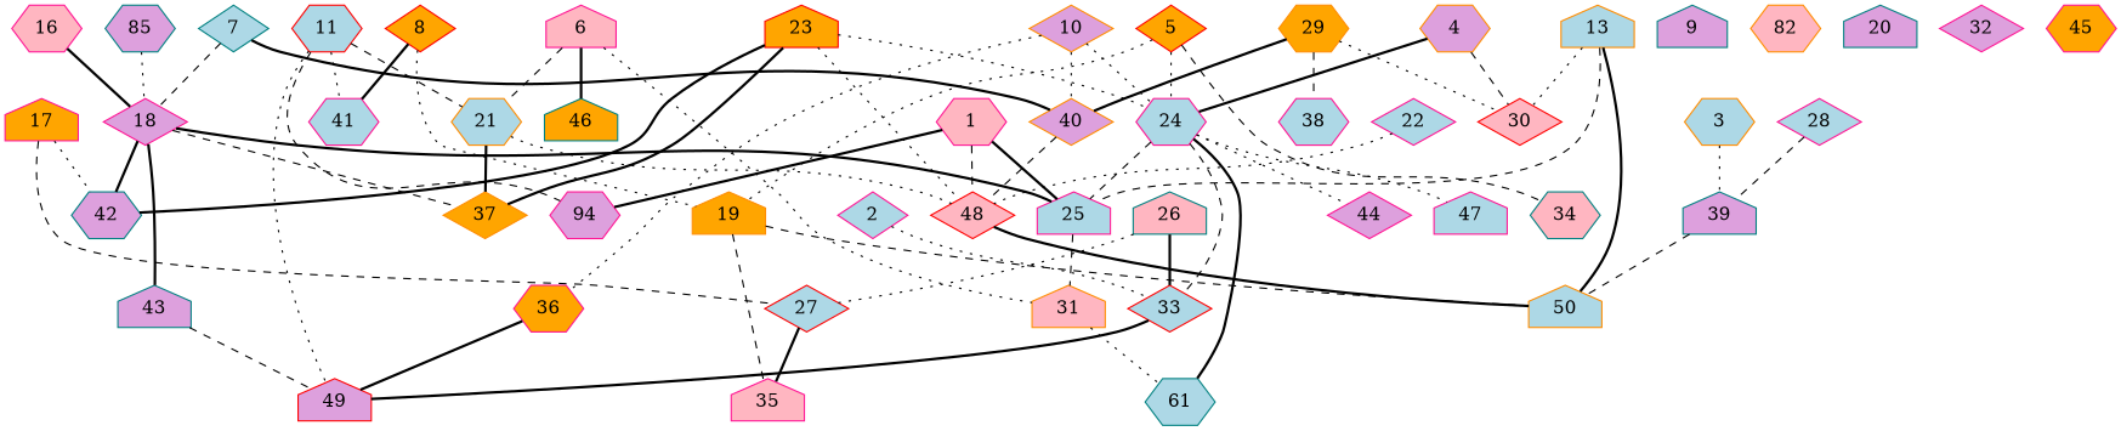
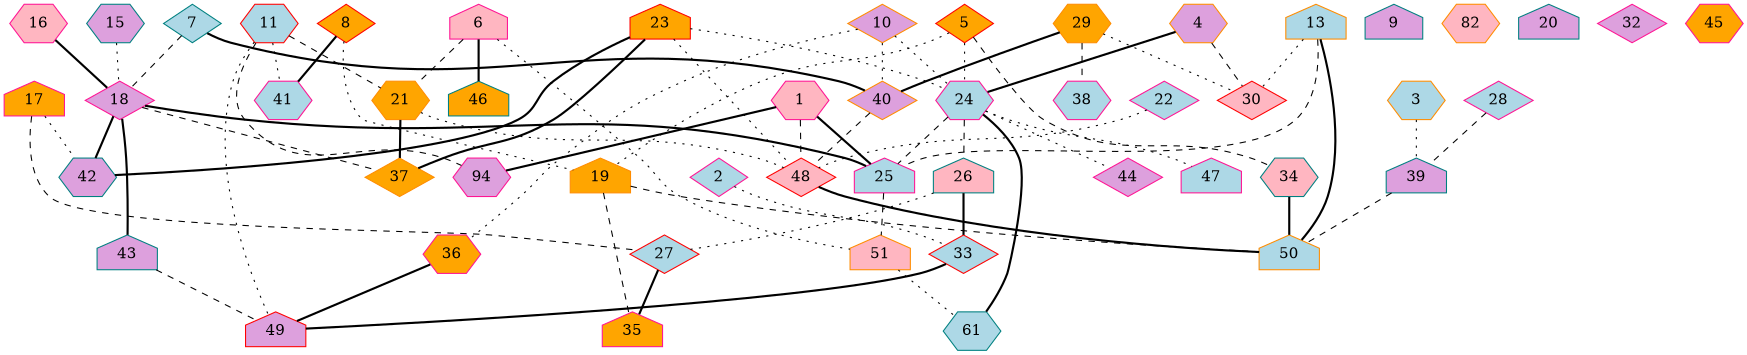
  graph {
    node [color=deeppink fillcolor=lightblue shape=hexagon style=filled]
    edge [style=dotted]
    1 [fillcolor=lightpink]
    n2 [fillcolor=plum label=94]
    25 [shape=house]
    48 [color=red fillcolor=lightpink shape=diamond]
-   31 [color=darkorange fillcolor=lightpink shape=house]
+   31 [color=darkorange fillcolor=lightpink shape=house label=51]
    50 [color=darkorange shape=house]
    2 [shape=diamond]
    33 [color=red shape=diamond]
    49 [color=red fillcolor=plum shape=house]
    3 [color=darkorange]
    39 [color=teal fillcolor=plum shape=house]
    4 [color=darkorange fillcolor=plum]
    24
    30 [color=red fillcolor=lightpink shape=diamond]
    26 [color=teal fillcolor=lightpink shape=house]
    44 [fillcolor=plum shape=diamond]
    47 [shape=house]
    n18 [color=teal label=61]
    5 [color=red fillcolor=orange shape=diamond]
    19 [color=darkorange fillcolor=orange shape=house]
    34 [color=teal fillcolor=lightpink]
-   35 [fillcolor=lightpink shape=house]
+   35 [fillcolor=orange shape=house]
    6 [fillcolor=lightpink shape=house]
-   21 [color=darkorange]
+   21 [color=darkorange fillcolor=orange]
    46 [color=teal fillcolor=orange shape=house]
    37 [color=darkorange fillcolor=orange shape=diamond]
    7 [color=teal shape=diamond]
    18 [fillcolor=plum shape=diamond]
    40 [color=darkorange fillcolor=plum shape=diamond]
    42 [color=teal fillcolor=plum]
    43 [color=teal fillcolor=plum shape=house]
    8 [color=red fillcolor=orange shape=diamond]
    41
    9 [color=teal fillcolor=plum shape=house]
    10 [color=darkorange fillcolor=plum shape=diamond]
    36 [fillcolor=orange]
    11 [color=red]
    n38 [color=darkorange fillcolor=lightpink label=82]
    13 [color=darkorange shape=house]
-   15 [color=teal fillcolor=plum label=85]
+   15 [color=teal fillcolor=plum]
    16 [fillcolor=lightpink]
    17 [fillcolor=orange shape=house]
    27 [color=red shape=diamond]
    20 [color=teal fillcolor=plum shape=house]
    22 [shape=diamond]
    23 [color=red fillcolor=orange shape=house]
    28 [shape=diamond]
    29 [color=darkorange fillcolor=orange]
    38
    32 [fillcolor=plum shape=diamond]
    45 [fillcolor=orange]
    1 -- n2 [style=bold]
    1 -- 25 [style=bold]
    1 -- 48 [style=dashed]
    25 -- 31 [style=dashed]
    48 -- 50 [style=bold]
    31 -- n18
    2 -- 33
    33 -- 49 [style=bold]
    3 -- 39
    39 -- 50 [style=dashed]
    4 -- 24 [style=bold]
    4 -- 30 [style=dashed]
    24 -- 25 [style=dashed]
-   24 -- 33 [style=dashed]
+   24 -- 26 [style=dashed]
    24 -- 44
    24 -- 47
    24 -- n18 [style=bold]
    26 -- 33 [style=bold]
    26 -- 27
    5 -- 24
    5 -- 19
    5 -- 34 [style=dashed]
    19 -- 50 [style=dashed]
    19 -- 35 [style=dashed]
+   34 -- 50 [style=bold]
    6 -- 31
    6 -- 21 [style=dashed]
    6 -- 46 [style=bold]
    21 -- 48
    21 -- 37 [style=bold]
    7 -- 18 [style=dashed]
    7 -- 40 [style=bold]
    18 -- 25 [style=bold]
    18 -- 37 [style=dashed]
    18 -- 42 [style=bold]
    18 -- 43 [style=bold]
    40 -- 48 [style=dashed]
    43 -- 49 [style=dashed]
    8 -- 19
    8 -- 41 [style=bold]
    10 -- 24
    10 -- 40
    10 -- 36
    36 -- 49 [style=bold]
    11 -- n2 [style=dashed]
    11 -- 49
    11 -- 21 [style=dashed]
    11 -- 41
    13 -- 25 [style=dashed]
    13 -- 50 [style=bold]
    13 -- 30
    15 -- 18
    16 -- 18 [style=bold]
    17 -- 42
    17 -- 27 [style=dashed]
    27 -- 35 [style=bold]
    22 -- 48
    23 -- 48
    23 -- 24
    23 -- 37 [style=bold]
    23 -- 42 [style=bold]
    28 -- 39 [style=dashed]
    29 -- 30
    29 -- 40 [style=bold]
    29 -- 38 [style=dashed]
  }
